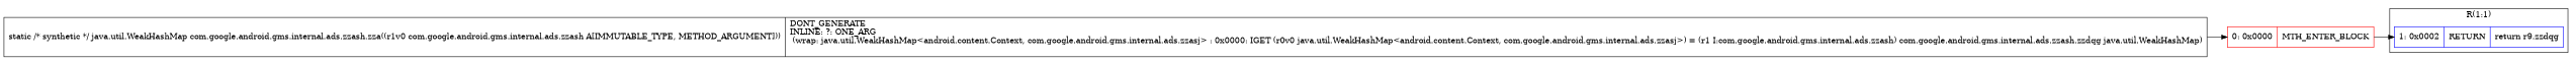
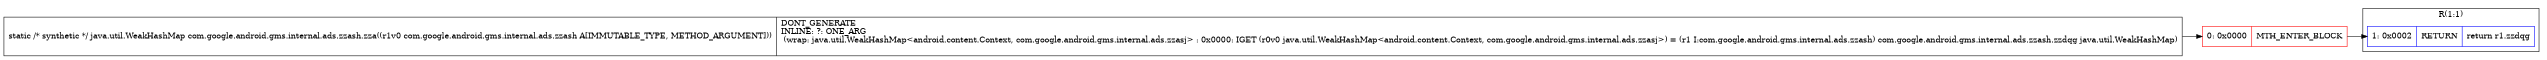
  digraph {
    rankdir=LR
    node [shape=record]
    edge [style=solid]
-   n1 [color=blue label="{1\:\ 0x0002|RETURN\l|return r9.zzdqg\l}"]
+   n1 [color=blue label="{1\:\ 0x0002|RETURN\l|return r1.zzdqg\l}"]
    n2 [color=red label="{0\:\ 0x0000|MTH_ENTER_BLOCK\l}"]
    n3 [label="{static \/* synthetic *\/ java.util.WeakHashMap com.google.android.gms.internal.ads.zzash.zza((r1v0 com.google.android.gms.internal.ads.zzash A[IMMUTABLE_TYPE, METHOD_ARGUMENT]))  | DONT_GENERATE\lINLINE: ?: ONE_ARG  \l  (wrap: java.util.WeakHashMap\<android.content.Context, com.google.android.gms.internal.ads.zzasj\> : 0x0000: IGET  (r0v0 java.util.WeakHashMap\<android.content.Context, com.google.android.gms.internal.ads.zzasj\>) = (r1 I:com.google.android.gms.internal.ads.zzash) com.google.android.gms.internal.ads.zzash.zzdqg java.util.WeakHashMap)\l\l}"]
    subgraph cluster_1 {
      label="R(1:1)"
      n1
    }
    n2 -> n1
    n3 -> n2
  }
